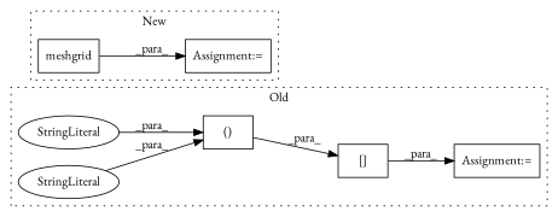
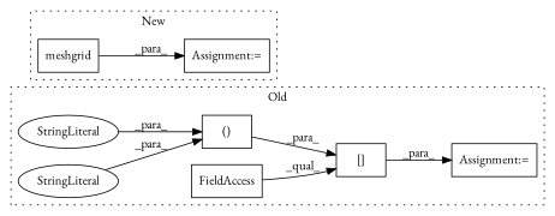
  digraph {
    rankdir=LR
    fontname="EB Garamond"
    node [a=7 l=2 s=1860 shape=box fontname="EB Garamond"]
    edge [fontname="EB Garamond"]
    n1 [a=2 l="17,2" label="[]" s="1843,1935"]
    n2 [label="Assignment:=" s=1841]
    n3 [a=106 l=75 label="()"]
    n4 [a=45 l=31 label=StringLiteral s=1904 shape=ellipse]
    n5 [a=45 l=31 label=StringLiteral shape=ellipse]
+   n6 [a=22 l=11 label=FieldAccess s=1843]
    n7 [a=32 l="9,1" label=meshgrid s="1877,1931"]
    n8 [label="Assignment:=" s=1869]
    subgraph cluster_1 {
      label=Old
      style=dotted
      n1
      n2
      n3
      n4
      n5
+     n6
    }
    subgraph cluster_2 {
      label=New
      style=dotted
      n7
      n8
    }
    n1 -> n2 [label=_para_]
    n3 -> n1 [label=_para_]
    n4 -> n3 [label=_para_]
    n5 -> n3 [label=_para_]
+   n6 -> n1 [label=_qual_]
    n7 -> n8 [label=_para_]
  }
